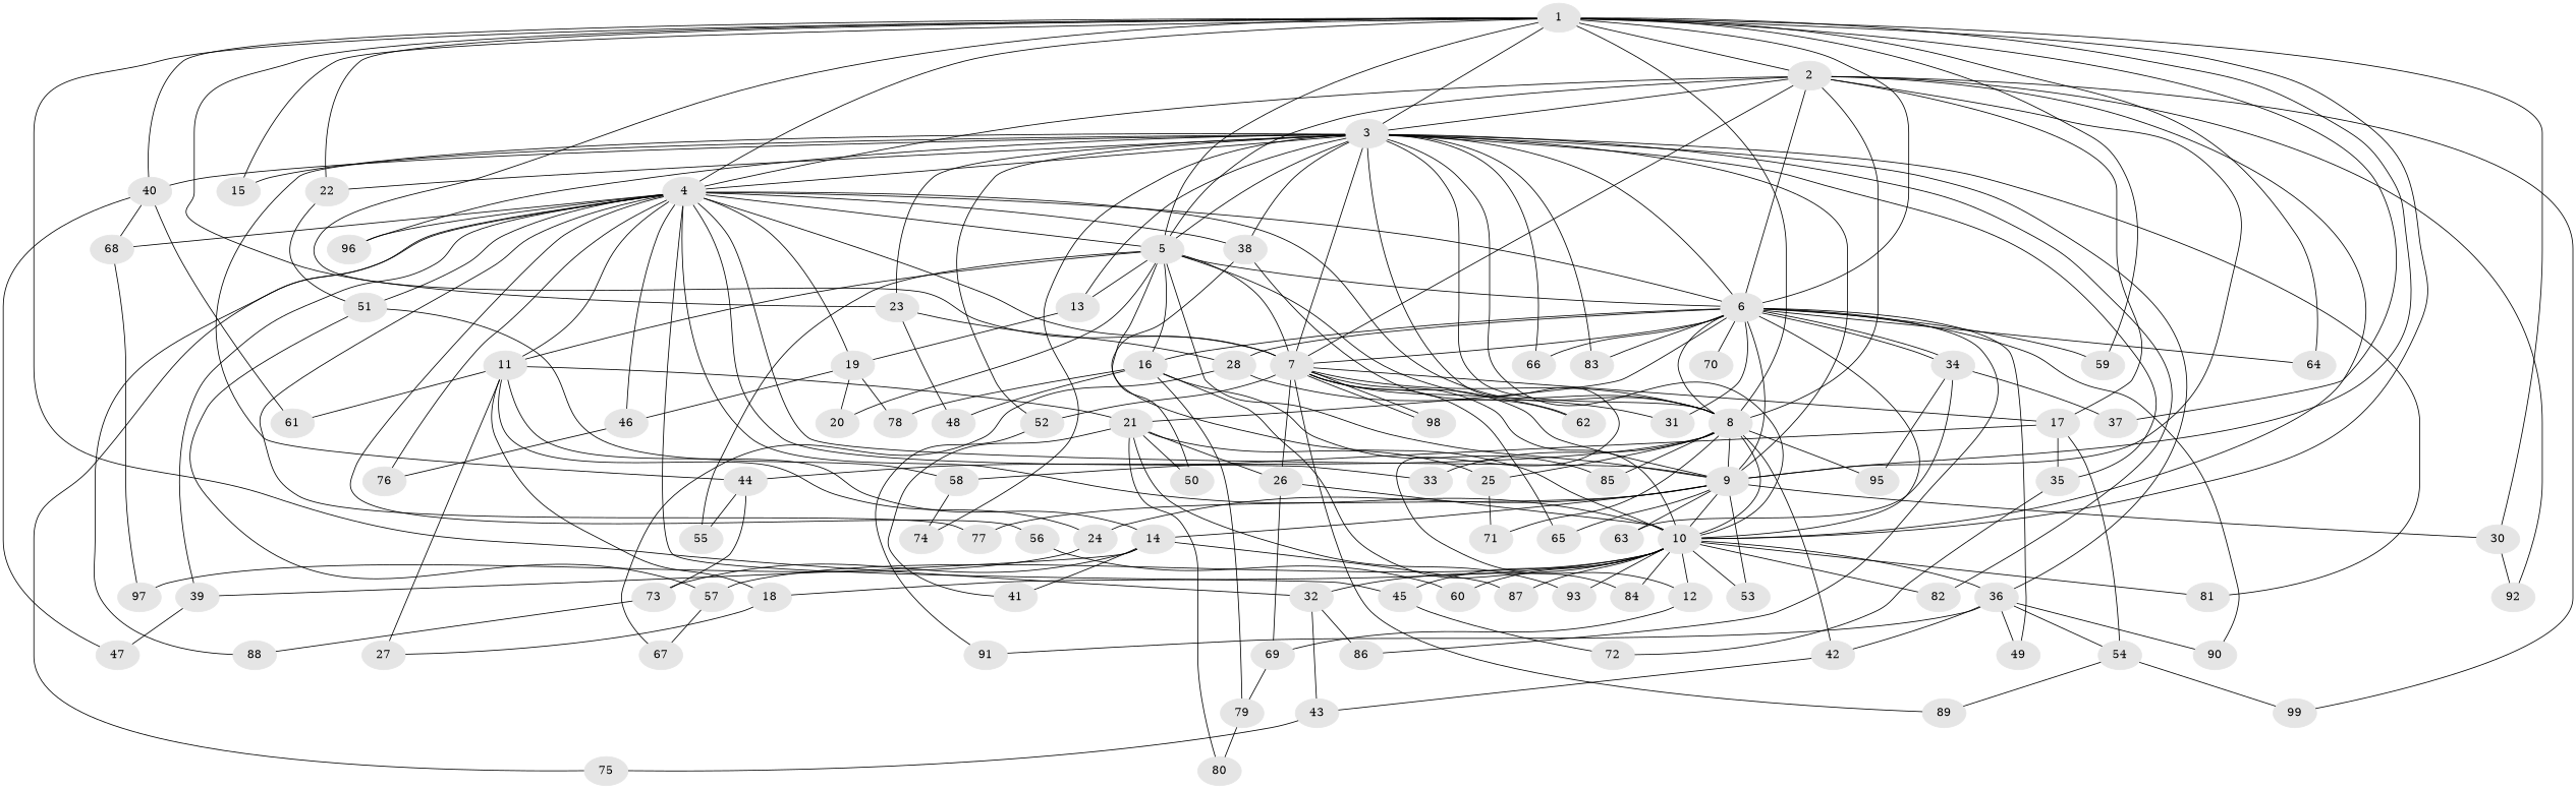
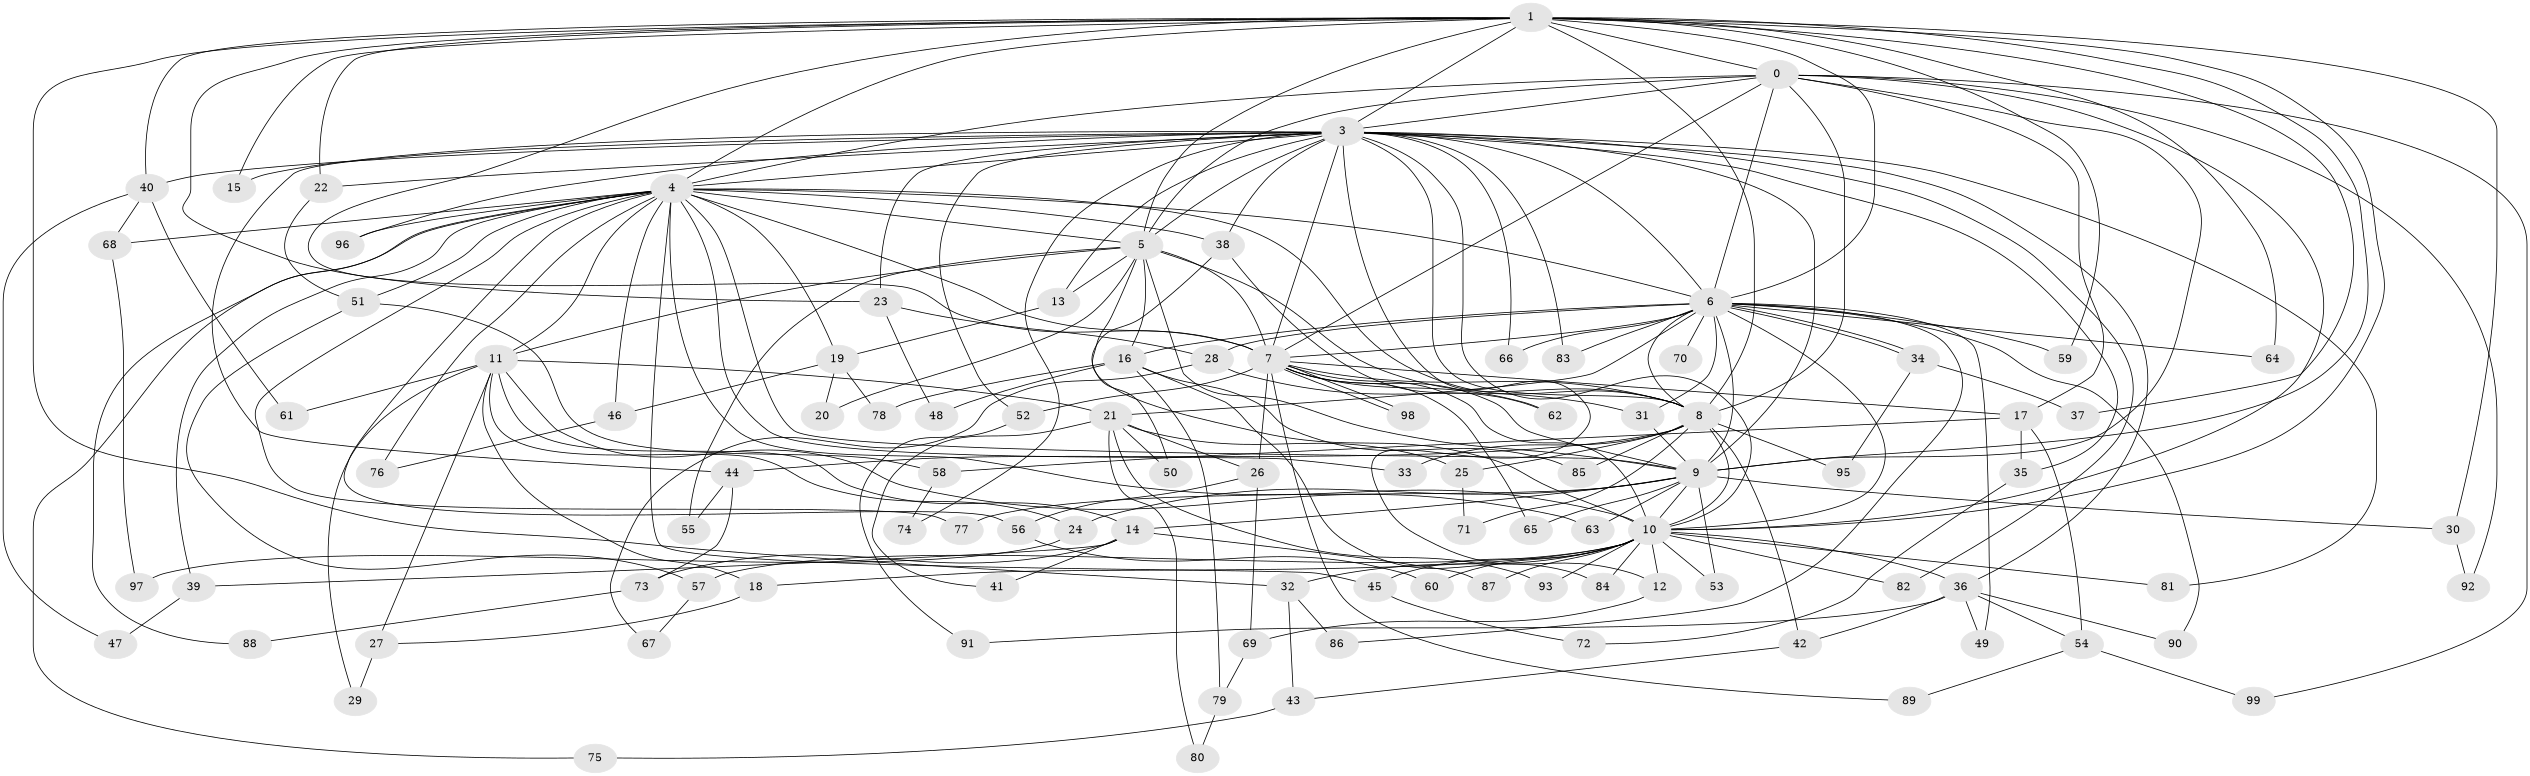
  graph {
    node [color=gray90 style=filled]
    1
-   2
+   2 [label=0]
    3
    4
    5
    6
    7
    8
    9
    10
    15
    22
    23
    30
    32
    37
    40
    59
    64
    17
    92
    99
    12
    13
    35
    36
    38
    44
    52
    66
    74
    81
    82
    83
    96
    11
    19
    33
    39
    45
    46
    51
    56
    68
    75
    76
    77
    88
    16
    20
    55
    21
    28
    31
    34
    49
    70
    86
    90
    26
    62
    65
    89
    98
    25
    42
    71
    85
    95
    14
    24
    53
    63
    18
    57
    60
    84
    87
    93
    48
    43
    61
    47
    54
    58
    69
    72
    91
    50
    73
    27
+   29
    78
    97
    79
    41
    80
    67
    1 -- 2
    1 -- 3
    1 -- 4
    1 -- 5
    1 -- 6
    1 -- 7
    1 -- 8
    1 -- 9
    1 -- 10
    1 -- 15
    1 -- 22
    1 -- 23
    1 -- 30
    1 -- 32
    1 -- 37
    1 -- 40
    1 -- 59
    1 -- 64
    2 -- 3
    2 -- 4
    2 -- 5
    2 -- 6
    2 -- 7
    2 -- 8
    2 -- 9
    2 -- 10
    2 -- 17
    2 -- 92
    2 -- 99
    3 -- 4
    3 -- 5
    3 -- 6
    3 -- 7
    3 -- 8
    3 -- 9
    3 -- 10
    3 -- 15
    3 -- 22
    3 -- 23
    3 -- 40
    3 -- 12
    3 -- 13
    3 -- 35
    3 -- 36
    3 -- 38
    3 -- 44
    3 -- 52
    3 -- 66
    3 -- 74
    3 -- 81
    3 -- 82
    3 -- 83
    3 -- 96
    4 -- 5
    4 -- 6
    4 -- 7
    4 -- 8
    4 -- 9
    4 -- 10
    4 -- 38
    4 -- 96
    4 -- 11
    4 -- 19
    4 -- 33
    4 -- 39
    4 -- 45
    4 -- 46
    4 -- 51
    4 -- 56
    4 -- 68
    4 -- 75
    4 -- 76
    4 -- 77
    4 -- 88
-   5 -- 6
    5 -- 7
    5 -- 8
    5 -- 9
    5 -- 10
    5 -- 13
    5 -- 11
    5 -- 16
    5 -- 20
    5 -- 55
    6 -- 7
    6 -- 8
    6 -- 9
    6 -- 10
    6 -- 59
    6 -- 64
    6 -- 66
    6 -- 83
    6 -- 16
    6 -- 21
    6 -- 28
    6 -- 31
    6 -- 34
    6 -- 34
    6 -- 49
    6 -- 70
    6 -- 86
    6 -- 90
    7 -- 8
    7 -- 9
    7 -- 10
    7 -- 17
    7 -- 52
    7 -- 26
    7 -- 62
    7 -- 65
    7 -- 89
    7 -- 98
    7 -- 98
-   8 -- 9
+   31 -- 9
    8 -- 10
    8 -- 44
    8 -- 33
    8 -- 25
    8 -- 42
    8 -- 71
    8 -- 85
    8 -- 95
    9 -- 10
    9 -- 30
    9 -- 77
    9 -- 65
    9 -- 14
    9 -- 24
    9 -- 53
    9 -- 63
    10 -- 32
    10 -- 12
    10 -- 36
    10 -- 81
    10 -- 82
    10 -- 45
    10 -- 53
    10 -- 18
    10 -- 57
    10 -- 60
    10 -- 84
    10 -- 87
    10 -- 93
    22 -- 51
    23 -- 28
    23 -- 48
    30 -- 92
    32 -- 86
    32 -- 43
    40 -- 68
    40 -- 61
    40 -- 47
    17 -- 35
    17 -- 54
    17 -- 58
    12 -- 69
    13 -- 19
    35 -- 72
    36 -- 49
    36 -- 90
    36 -- 42
    36 -- 54
    36 -- 91
    38 -- 62
    38 -- 50
    44 -- 55
    44 -- 73
    52 -- 91
    11 -- 21
    11 -- 14
    11 -- 24
-   34 -- 63
+   11 -- 63
    11 -- 18
    11 -- 61
    11 -- 27
+   11 -- 29
    19 -- 46
    19 -- 20
    19 -- 78
    39 -- 47
    45 -- 72
    46 -- 76
    51 -- 57
    51 -- 58
    56 -- 60
    68 -- 97
    16 -- 85
    16 -- 84
    16 -- 48
    16 -- 78
    16 -- 79
    21 -- 26
    21 -- 25
    21 -- 93
    21 -- 50
    21 -- 41
    21 -- 80
    28 -- 31
    28 -- 67
    34 -- 37
    34 -- 95
-   26 -- 10
+   26 -- 56
    26 -- 69
    25 -- 71
    42 -- 43
    14 -- 39
    14 -- 87
    14 -- 73
    14 -- 41
    24 -- 97
    18 -- 27
    57 -- 67
    43 -- 75
    54 -- 99
    54 -- 89
    58 -- 74
    69 -- 79
    73 -- 88
+   27 -- 29
    79 -- 80
  }
